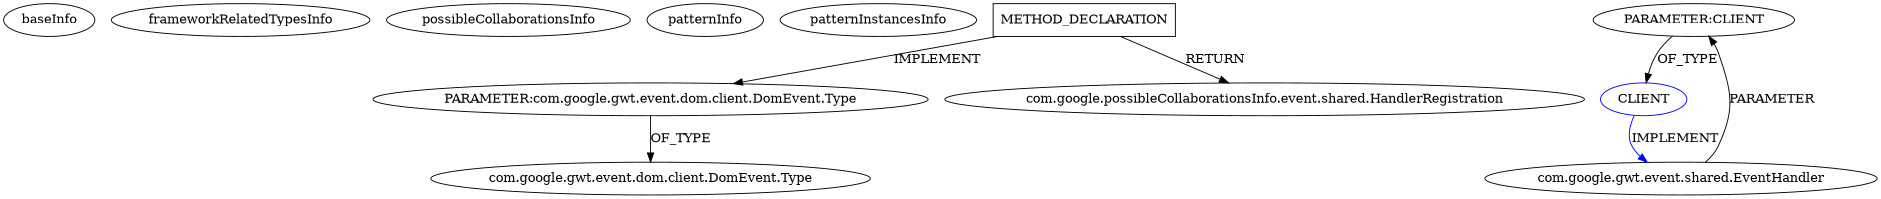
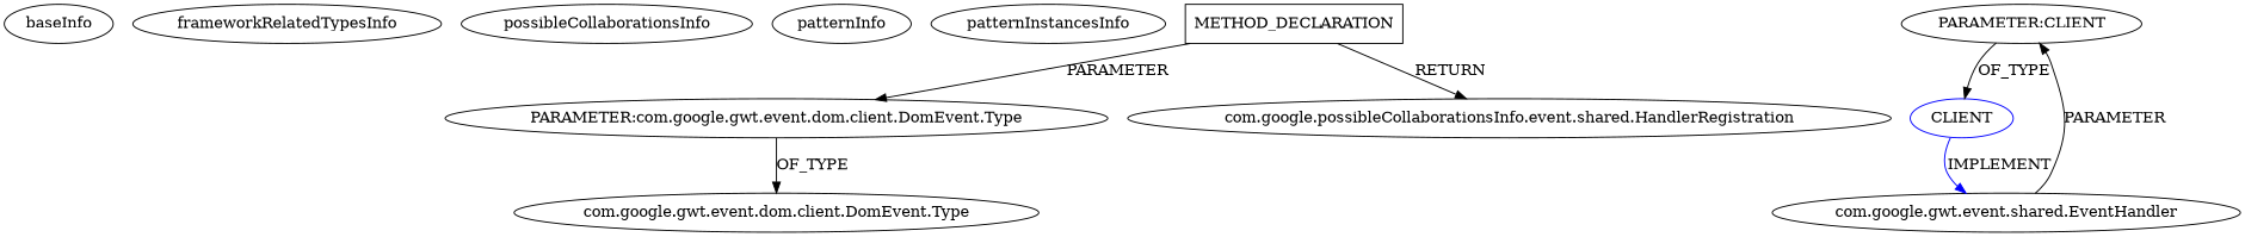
  digraph {
    node [isFrameworkType=false]
    baseInfo [category=pattern graphId=868 isAnonymous=false possibleRelation=false isFrameworkType=""]
    frameworkRelatedTypesInfo [isFrameworkType=""]
    possibleCollaborationsInfo [isFrameworkType=""]
    patternInfo [frequency=2.0 patternRootClient=null isFrameworkType=""]
    patternInstancesInfo [0="jounik-DashLayout~/jounik-DashLayout/DashLayout-master/src/org/vaadin/jouni/dashlayout/client/ui/VDashLayout.java~VDashLayout~3304" 1="laaglu-lib-gwt-file~/laaglu-lib-gwt-file/lib-gwt-file-master/src/main/java/org/vectomatic/file/FileReader.java~FileReader~3458" isFrameworkType=""]
    n6 [label="com.google.gwt.event.dom.client.DomEvent.Type" vertexType=FRAMEWORK_CLASS_TYPE]
    n7 [label="PARAMETER:com.google.gwt.event.dom.client.DomEvent.Type" vertexType=PARAMETER_DECLARATION]
    n8 [label=METHOD_DECLARATION shape=box vertexType=CLIENT_METHOD_DECLARATION]
    n9 [label="com.google.possibleCollaborationsInfo.event.shared.HandlerRegistration" vertexType=FRAMEWORK_INTERFACE_TYPE]
    n10 [label="PARAMETER:CLIENT" vertexType=PARAMETER_DECLARATION]
    n11 [color=blue label=CLIENT vertexType=REFERENCE_CLIENT_CLASS_DECLARATION]
    n12 [label="com.google.gwt.event.shared.EventHandler" vertexType=FRAMEWORK_INTERFACE_TYPE]
    n7 -> n6 [label=OF_TYPE]
-   n8 -> n7 [label=IMPLEMENT]
+   n8 -> n7 [label=PARAMETER]
    n8 -> n9 [label=RETURN]
    n10 -> n11 [label=OF_TYPE]
    n11 -> n12 [color=blue label=IMPLEMENT]
    n12 -> n10 [label=PARAMETER]
  }
